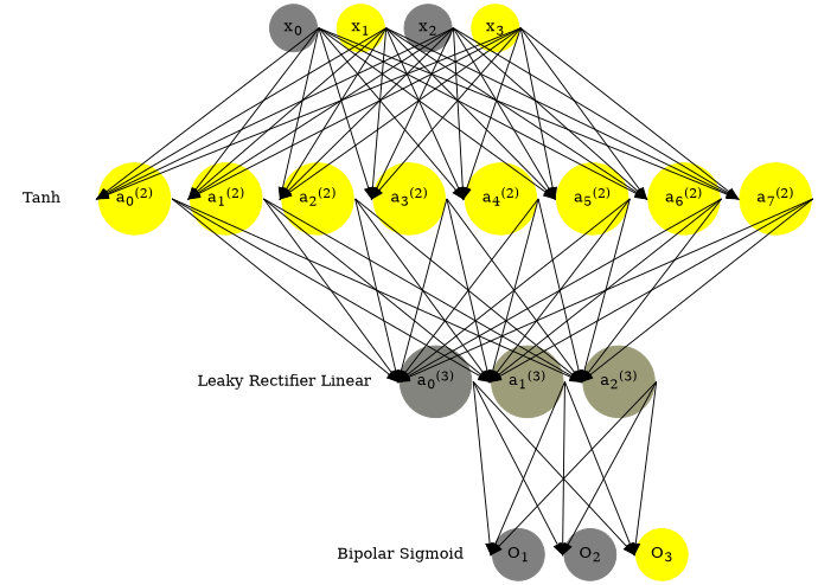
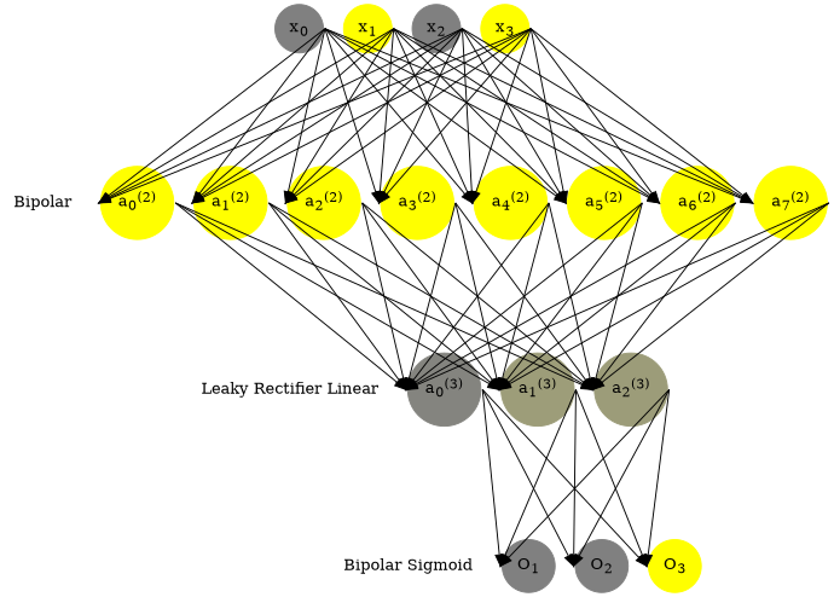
  digraph {
    rankdir=TB
    ranksep=1.4
    splines=false
    node [color="0.1667, 0.0, 0.5" fillcolor="0.1667, 0.0, 0.5" shape=circle style=filled]
    edge [headport=w style=solid tailport=e]
    n1 [label=<x<sub>0</sub>>]
    n2 [color="0.1667, 1.0, 1.0" fillcolor="0.1667, 1.0, 1.0" label=<x<sub>1</sub>>]
    n3 [label=<x<sub>2</sub>>]
    n4 [color="0.1667, 1.0, 1.0" fillcolor="0.1667, 1.0, 1.0" label=<x<sub>3</sub>>]
    n5 [color="0.1667, 0.999212, 0.999606" fillcolor="0.1667, 0.999212, 0.999606" label=<a<sub>0</sub><sup>(2)</sup>>]
    n6 [color="0.1667, 0.999315, 0.999658" fillcolor="0.1667, 0.999315, 0.999658" label=<a<sub>1</sub><sup>(2)</sup>>]
    n7 [color="0.1667, 0.999262, 0.999631" fillcolor="0.1667, 0.999262, 0.999631" label=<a<sub>2</sub><sup>(2)</sup>>]
    n8 [color="0.1667, 0.999358, 0.999679" fillcolor="0.1667, 0.999358, 0.999679" label=<a<sub>3</sub><sup>(2)</sup>>]
    n9 [color="0.1667, 0.999172, 0.999586" fillcolor="0.1667, 0.999172, 0.999586" label=<a<sub>4</sub><sup>(2)</sup>>]
    n10 [color="0.1667, 0.999103, 0.999551" fillcolor="0.1667, 0.999103, 0.999551" label=<a<sub>5</sub><sup>(2)</sup>>]
    n11 [color="0.1667, 0.999347, 0.999674" fillcolor="0.1667, 0.999347, 0.999674" label=<a<sub>6</sub><sup>(2)</sup>>]
    n12 [color="0.1667, 0.998989, 0.999495" fillcolor="0.1667, 0.998989, 0.999495" label=<a<sub>7</sub><sup>(2)</sup>>]
    n13 [color="0.1667, 0.035526, 0.517763" fillcolor="0.1667, 0.035526, 0.517763" label=<a<sub>0</sub><sup>(3)</sup>>]
    n14 [color="0.1667, 0.229176, 0.614588" fillcolor="0.1667, 0.229176, 0.614588" label=<a<sub>1</sub><sup>(3)</sup>>]
    n15 [color="0.1667, 0.220434, 0.610217" fillcolor="0.1667, 0.220434, 0.610217" label=<a<sub>2</sub><sup>(3)</sup>>]
    n16 [label=<O<sub>1</sub>>]
    n17 [label=<O<sub>2</sub>>]
    n18 [color="0.1667, 1.0, 1.0" fillcolor="0.1667, 1.0, 1.0" label=<O<sub>3</sub>>]
-   n19 [label=Tanh shape=plaintext color="" fillcolor="" style=""]
+   n19 [label=Bipolar shape=plaintext color="" fillcolor="" style=""]
    n20 [label="Leaky Rectifier Linear" shape=plaintext color="" fillcolor="" style=""]
    n21 [label="Bipolar Sigmoid" shape=plaintext color="" fillcolor="" style=""]
    subgraph sub_1 {
      n1
    }
    subgraph sub_2 {
      n2
    }
    subgraph sub_3 {
      n3
    }
    subgraph sub_4 {
      n4
    }
    subgraph sub_5 {
      n5
    }
    subgraph sub_6 {
      n6
    }
    subgraph sub_7 {
      n7
    }
    subgraph sub_8 {
      n8
    }
    subgraph sub_9 {
      n9
    }
    subgraph sub_10 {
      n10
    }
    subgraph sub_11 {
      n11
    }
    subgraph sub_12 {
      n12
    }
    subgraph sub_13 {
      n13
    }
    subgraph sub_14 {
      n14
    }
    subgraph sub_15 {
      n15
    }
    subgraph sub_16 {
      n16
    }
    subgraph sub_17 {
      n17
    }
    subgraph sub_18 {
      n18
    }
    subgraph sub_19 {
      rank=same
      n1
      n2
      n3
      n4
    }
    subgraph sub_20 {
      rank=same
      n5
      n6
      n7
      n8
      n9
      n10
      n11
      n12
    }
    subgraph sub_21 {
      rank=same
      n13
      n14
      n15
    }
    subgraph sub_22 {
      rank=same
      n16
      n17
      n18
    }
    subgraph sub_23 {
      rank=same
      n5
      n19
    }
    subgraph sub_24 {
      rank=same
      n13
      n20
    }
    subgraph sub_25 {
      rank=same
      n16
      n21
    }
    n1 -> n2 [style=invis]
    n1 -> n5
    n1 -> n6
    n1 -> n7
    n1 -> n8
    n1 -> n9
    n1 -> n10
    n1 -> n11
    n1 -> n12
    n2 -> n3 [style=invis]
    n2 -> n5
    n2 -> n6
    n2 -> n7
    n2 -> n8
    n2 -> n9
    n2 -> n10
    n2 -> n11
    n2 -> n12
    n3 -> n4 [style=invis]
    n3 -> n5
    n3 -> n6
    n3 -> n7
    n3 -> n8
    n3 -> n9
    n3 -> n10
    n3 -> n11
    n3 -> n12
    n4 -> n5
    n4 -> n6
    n4 -> n7
    n4 -> n8
    n4 -> n9
    n4 -> n10
    n4 -> n11
    n4 -> n12
    n5 -> n6 [style=invis]
    n5 -> n13
    n5 -> n14
    n5 -> n15
    n6 -> n7 [style=invis]
    n6 -> n13
    n6 -> n14
    n6 -> n15
    n7 -> n8 [style=invis]
    n7 -> n13
    n7 -> n14
    n7 -> n15
    n8 -> n9 [style=invis]
    n8 -> n13
    n8 -> n14
    n8 -> n15
    n9 -> n10 [style=invis]
    n9 -> n13
    n9 -> n14
    n9 -> n15
    n10 -> n11 [style=invis]
    n10 -> n13
    n10 -> n14
    n10 -> n15
    n11 -> n12 [style=invis]
    n11 -> n13
    n11 -> n14
    n11 -> n15
    n12 -> n13
    n12 -> n14
    n12 -> n15
    n13 -> n14 [style=invis]
    n13 -> n16
    n13 -> n17
    n13 -> n18
    n14 -> n15 [style=invis]
    n14 -> n16
    n14 -> n17
    n14 -> n18
    n15 -> n16
    n15 -> n17
    n15 -> n18
    n16 -> n17 [style=invis]
    n17 -> n18 [style=invis]
    n19 -> n5 [style=invis]
    n20 -> n13 [style=invis]
    n21 -> n16 [style=invis]
  }
